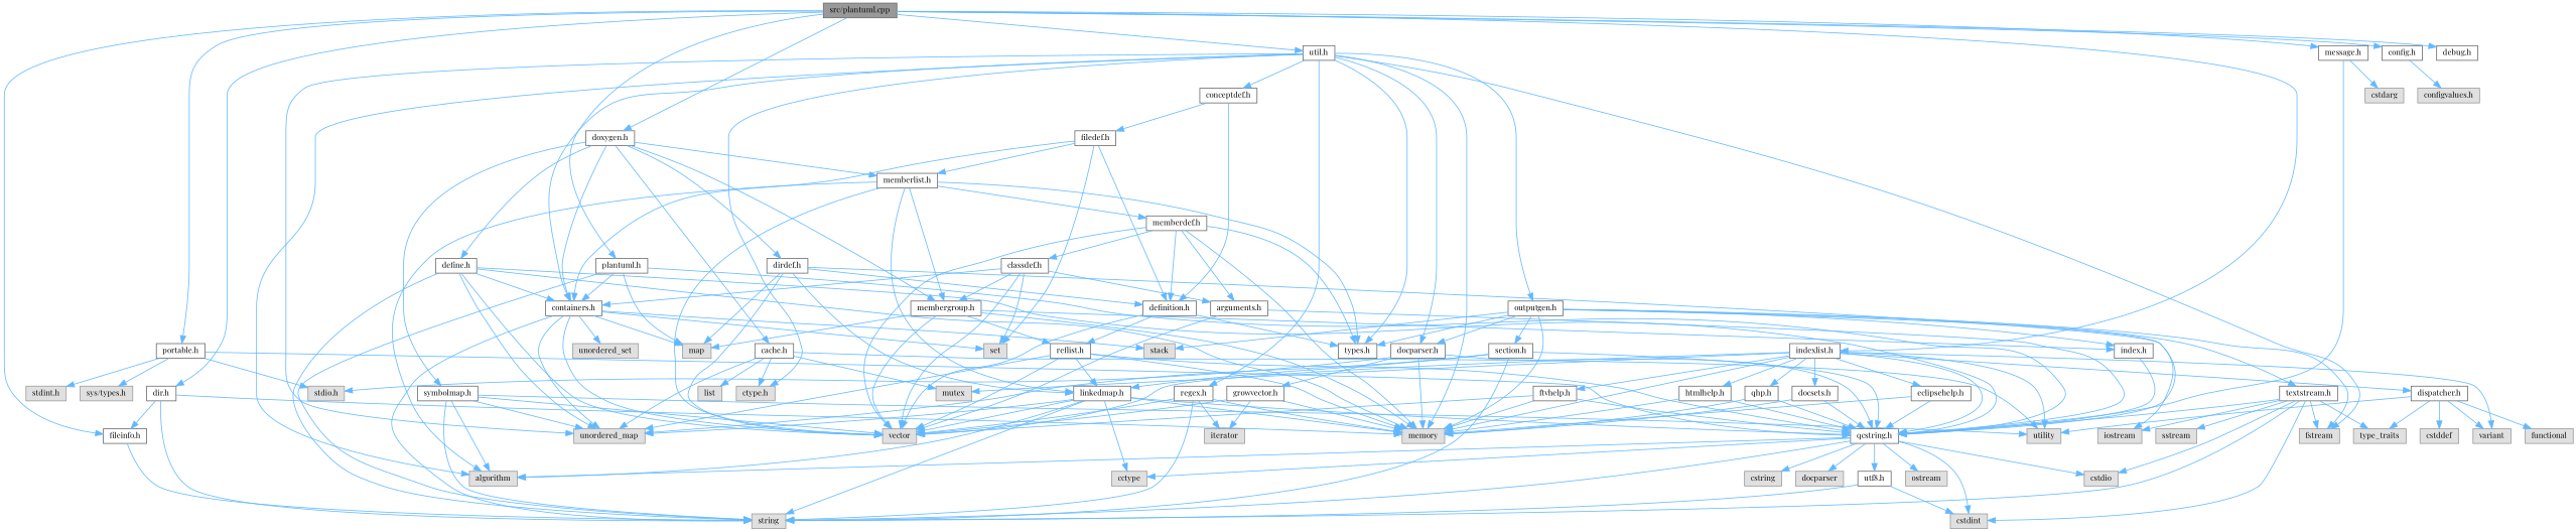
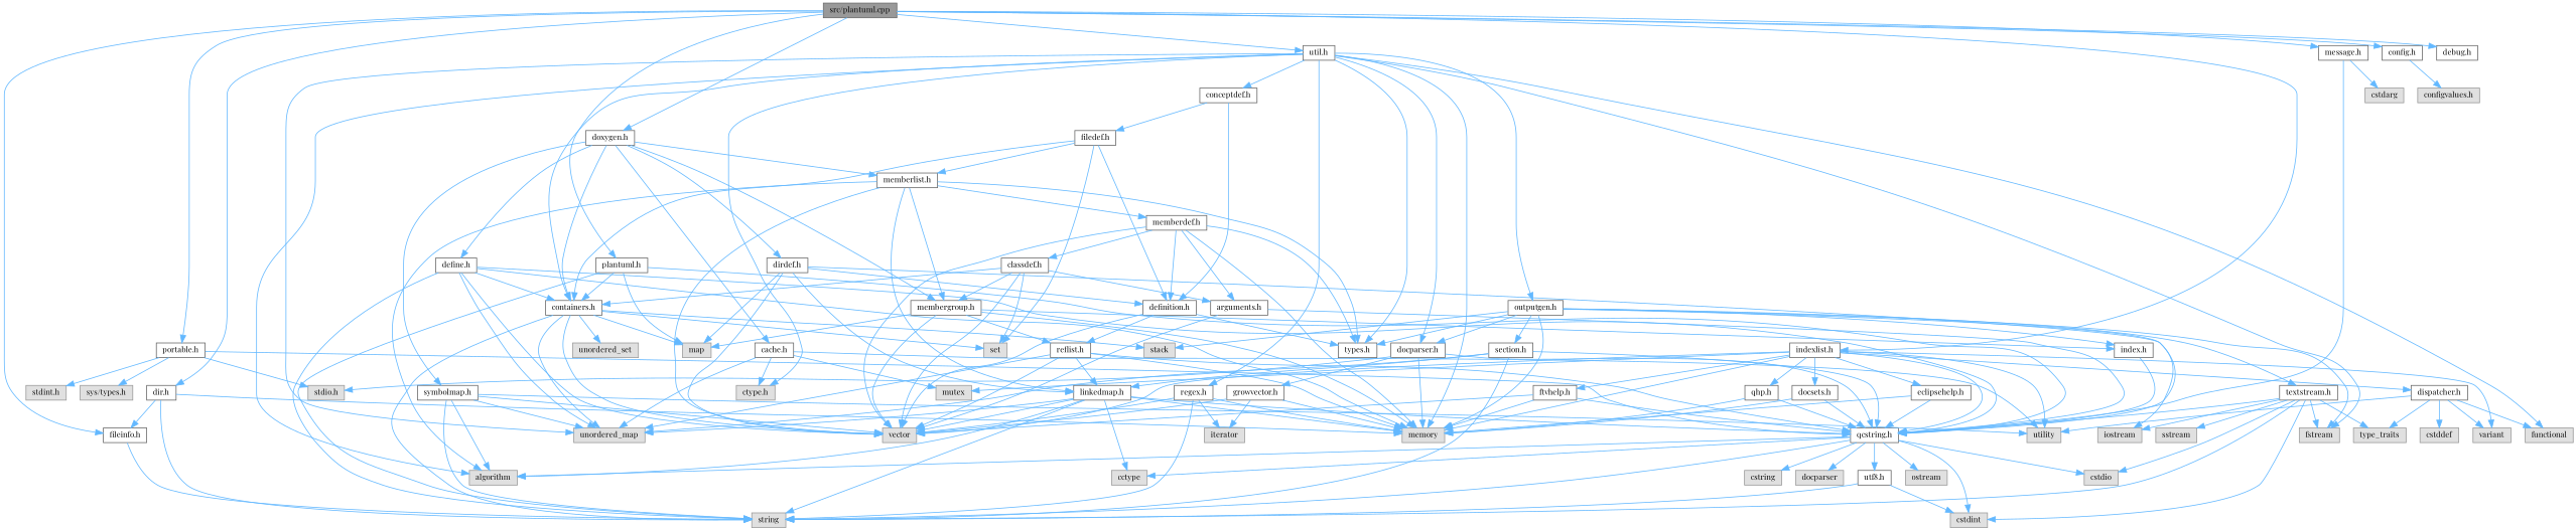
  digraph {
    fontname="Playfair Display"
    node [color=grey40 fillcolor=white fontname="Playfair Display" fontsize=10 shape=box style=filled]
    edge [color=steelblue1 fontname="Playfair Display" fontsize=10 labelfontname=Helvetica labelfontsize=10 style=solid]
    n1 [color=gray40 fillcolor=grey60 fontcolor=black height=0.2 label="src/plantuml.cpp" width=0.4]
    n2 [height=0.2 label="plantuml.h" width=0.4]
    n3 [height=0.2 label="util.h" width=0.4]
    n4 [height=0.2 label="portable.h" width=0.4]
    n5 [height=0.2 label="config.h" width=0.4]
    n6 [height=0.2 label="doxygen.h" width=0.4]
    n7 [height=0.2 label="message.h" width=0.4]
    n8 [height=0.2 label="debug.h" width=0.4]
    n9 [height=0.2 label="fileinfo.h" width=0.4]
    n10 [height=0.2 label="dir.h" width=0.4]
    n11 [height=0.2 label="indexlist.h" width=0.4]
    n12 [color=grey60 fillcolor="#E0E0E0" height=0.2 label=map width=0.4]
    n13 [color=grey60 fillcolor="#E0E0E0" height=0.2 label=string width=0.4]
    n14 [height=0.2 label="containers.h" width=0.4]
    n15 [height=0.2 label="qcstring.h" width=0.4]
    n16 [color=grey60 fillcolor="#E0E0E0" height=0.2 label=unordered_map width=0.4]
    n17 [color=grey60 fillcolor="#E0E0E0" height=0.2 label=algorithm width=0.4]
    n18 [color=grey60 fillcolor="#E0E0E0" height=0.2 label=memory width=0.4]
    n19 [color=grey60 fillcolor="#E0E0E0" height=0.2 label=functional width=0.4]
    n20 [color=grey60 fillcolor="#E0E0E0" height=0.2 label=fstream width=0.4]
    n21 [color=grey60 fillcolor="#E0E0E0" height=0.2 label="ctype.h" width=0.4]
    n22 [height=0.2 label="types.h" width=0.4]
    n23 [height=0.2 label="docparser.h" width=0.4]
    n24 [height=0.2 label="outputgen.h" width=0.4]
    n25 [height=0.2 label="regex.h" width=0.4]
    n26 [height=0.2 label="conceptdef.h" width=0.4]
    n27 [color=grey60 fillcolor="#E0E0E0" height=0.2 label="stdio.h" width=0.4]
    n28 [color=grey60 fillcolor="#E0E0E0" height=0.2 label="sys/types.h" width=0.4]
    n29 [color=grey60 fillcolor="#E0E0E0" height=0.2 label="stdint.h" width=0.4]
    n30 [color=grey60 fillcolor="#E0E0E0" height=0.2 label="configvalues.h" width=0.4]
    n31 [height=0.2 label="memberlist.h" width=0.4]
    n32 [height=0.2 label="membergroup.h" width=0.4]
    n33 [height=0.2 label="dirdef.h" width=0.4]
    n34 [height=0.2 label="define.h" width=0.4]
    n35 [height=0.2 label="cache.h" width=0.4]
    n36 [height=0.2 label="symbolmap.h" width=0.4]
    n37 [color=grey60 fillcolor="#E0E0E0" height=0.2 label=cstdarg width=0.4]
    n38 [color=grey60 fillcolor="#E0E0E0" height=0.2 label=vector width=0.4]
    n39 [color=grey60 fillcolor="#E0E0E0" height=0.2 label=mutex width=0.4]
    n40 [color=grey60 fillcolor="#E0E0E0" height=0.2 label=utility width=0.4]
    n41 [color=grey60 fillcolor="#E0E0E0" height=0.2 label=variant width=0.4]
    n42 [height=0.2 label="dispatcher.h" width=0.4]
    n43 [height=0.2 label="docsets.h" width=0.4]
    n44 [height=0.2 label="eclipsehelp.h" width=0.4]
    n45 [height=0.2 label="ftvhelp.h" width=0.4]
-   n46 [height=0.2 label="htmlhelp.h" width=0.4]
    n47 [height=0.2 label="qhp.h" width=0.4]
    n48 [color=grey60 fillcolor="#E0E0E0" height=0.2 label=set width=0.4]
    n49 [color=grey60 fillcolor="#E0E0E0" height=0.2 label=unordered_set width=0.4]
    n50 [color=grey60 fillcolor="#E0E0E0" height=0.2 label=stack width=0.4]
    n51 [color=grey60 fillcolor="#E0E0E0" height=0.2 label=cctype width=0.4]
    n52 [color=grey60 fillcolor="#E0E0E0" height=0.2 label=cstring width=0.4]
    n53 [color=grey60 fillcolor="#E0E0E0" height=0.2 label=cstdio width=0.4]
    n54 [color=grey60 fillcolor="#E0E0E0" height=0.2 label=docparser width=0.4]
    n55 [color=grey60 fillcolor="#E0E0E0" height=0.2 label=cstdint width=0.4]
    n56 [color=grey60 fillcolor="#E0E0E0" height=0.2 label=ostream width=0.4]
    n57 [height=0.2 label="utf8.h" width=0.4]
    n58 [height=0.2 label="growvector.h" width=0.4]
    n59 [color=grey60 fillcolor="#E0E0E0" height=0.2 label=iostream width=0.4]
    n60 [height=0.2 label="index.h" width=0.4]
    n61 [height=0.2 label="section.h" width=0.4]
    n62 [height=0.2 label="textstream.h" width=0.4]
    n63 [color=grey60 fillcolor="#E0E0E0" height=0.2 label=iterator width=0.4]
    n64 [height=0.2 label="definition.h" width=0.4]
    n65 [height=0.2 label="filedef.h" width=0.4]
    n66 [height=0.2 label="linkedmap.h" width=0.4]
    n67 [color=grey60 fillcolor="#E0E0E0" height=0.2 label=sstream width=0.4]
    n68 [color=grey60 fillcolor="#E0E0E0" height=0.2 label=type_traits width=0.4]
    n69 [height=0.2 label="reflist.h" width=0.4]
    n70 [height=0.2 label="memberdef.h" width=0.4]
    n71 [height=0.2 label="arguments.h" width=0.4]
    n72 [height=0.2 label="classdef.h" width=0.4]
-   n73 [color=grey60 fillcolor="#E0E0E0" height=0.2 label=list width=0.4]
    n74 [color=grey60 fillcolor="#E0E0E0" height=0.2 label=cstddef width=0.4]
    n1 -> n2
    n1 -> n3
    n1 -> n4
    n1 -> n5
    n1 -> n6
    n1 -> n7
    n1 -> n8
    n1 -> n9
    n1 -> n10
    n1 -> n11
    n2 -> n12
    n2 -> n13
    n2 -> n14
    n2 -> n15
    n3 -> n14
    n3 -> n16
    n3 -> n17
    n3 -> n18
+   n3 -> n19
    n3 -> n20
    n3 -> n21
    n3 -> n22
    n3 -> n23
    n3 -> n24
    n3 -> n25
    n3 -> n26
    n4 -> n15
    n4 -> n27
    n4 -> n28
    n4 -> n29
    n5 -> n30
    n6 -> n14
    n6 -> n31
    n6 -> n32
    n6 -> n33
    n6 -> n34
    n6 -> n35
    n6 -> n36
    n7 -> n15
    n7 -> n37
    n9 -> n13
    n10 -> n9
    n10 -> n13
    n10 -> n18
    n11 -> n15
    n11 -> n18
    n11 -> n38
    n11 -> n39
    n11 -> n40
    n11 -> n41
    n11 -> n42
    n11 -> n43
    n11 -> n44
    n11 -> n45
-   n11 -> n46
    n11 -> n47
    n14 -> n12
    n14 -> n13
    n14 -> n16
    n14 -> n38
    n14 -> n48
    n14 -> n49
    n14 -> n50
    n15 -> n13
    n15 -> n17
    n15 -> n51
    n15 -> n52
    n15 -> n53
    n15 -> n54
    n15 -> n55
    n15 -> n56
    n15 -> n57
    n23 -> n15
    n23 -> n18
    n23 -> n27
    n23 -> n58
    n24 -> n18
    n24 -> n20
    n24 -> n22
    n24 -> n23
    n24 -> n50
    n24 -> n59
    n24 -> n60
    n24 -> n61
    n24 -> n62
    n25 -> n13
    n25 -> n18
    n25 -> n38
    n25 -> n63
    n26 -> n64
    n26 -> n65
    n31 -> n17
    n31 -> n22
    n31 -> n32
    n31 -> n38
    n31 -> n66
    n31 -> n70
    n32 -> n12
    n32 -> n18
    n32 -> n38
    n32 -> n60
    n32 -> n69
    n33 -> n12
    n33 -> n15
    n33 -> n38
    n33 -> n64
    n33 -> n66
    n34 -> n13
    n34 -> n14
    n34 -> n15
    n34 -> n16
    n34 -> n18
    n34 -> n38
    n35 -> n16
    n35 -> n21
    n35 -> n39
    n35 -> n40
-   n35 -> n73
    n36 -> n13
    n36 -> n16
    n36 -> n17
    n36 -> n38
    n36 -> n40
    n42 -> n19
    n42 -> n40
    n42 -> n41
    n42 -> n68
    n42 -> n74
    n43 -> n15
    n43 -> n18
    n44 -> n15
    n44 -> n18
    n45 -> n15
    n45 -> n18
    n45 -> n38
-   n46 -> n15
-   n46 -> n18
    n47 -> n15
    n47 -> n18
    n57 -> n13
    n57 -> n55
    n58 -> n18
    n58 -> n38
    n58 -> n63
    n60 -> n15
    n61 -> n13
    n61 -> n15
    n61 -> n16
    n61 -> n66
    n62 -> n13
    n62 -> n15
    n62 -> n20
    n62 -> n53
    n62 -> n55
    n62 -> n59
    n62 -> n67
    n62 -> n68
    n64 -> n22
    n64 -> n38
    n64 -> n69
    n65 -> n14
    n65 -> n31
    n65 -> n48
    n65 -> n64
    n66 -> n13
    n66 -> n15
    n66 -> n16
    n66 -> n17
    n66 -> n18
    n66 -> n38
    n66 -> n51
    n69 -> n15
    n69 -> n16
    n69 -> n18
    n69 -> n38
    n69 -> n66
    n70 -> n18
    n70 -> n22
    n70 -> n38
    n70 -> n64
    n70 -> n71
    n70 -> n72
    n71 -> n15
    n71 -> n38
    n72 -> n14
    n72 -> n32
    n72 -> n38
    n72 -> n48
    n72 -> n71
  }
